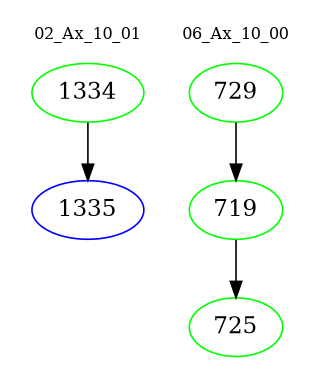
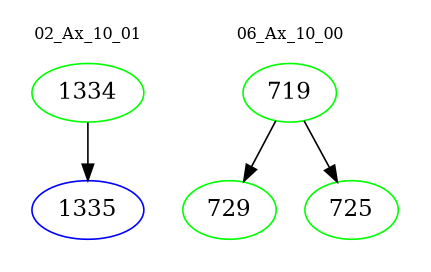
  digraph {
    node [color=green]
    edge [color=black]
    n1 [label=1334]
    n2 [color=blue label=1335]
    n3 [label=719]
    n4 [label=729]
    n5 [label=725]
    subgraph cluster_1 {
      color=white
      fontsize=10
      label="02_Ax_10_01"
      n1
      n2
    }
    subgraph cluster_2 {
      color=white
      fontsize=10
      label="06_Ax_10_00"
      n3
      n4
      n5
    }
    n1 -> n2
-   n4 -> n3
+   n3 -> n4
    n3 -> n5
  }
